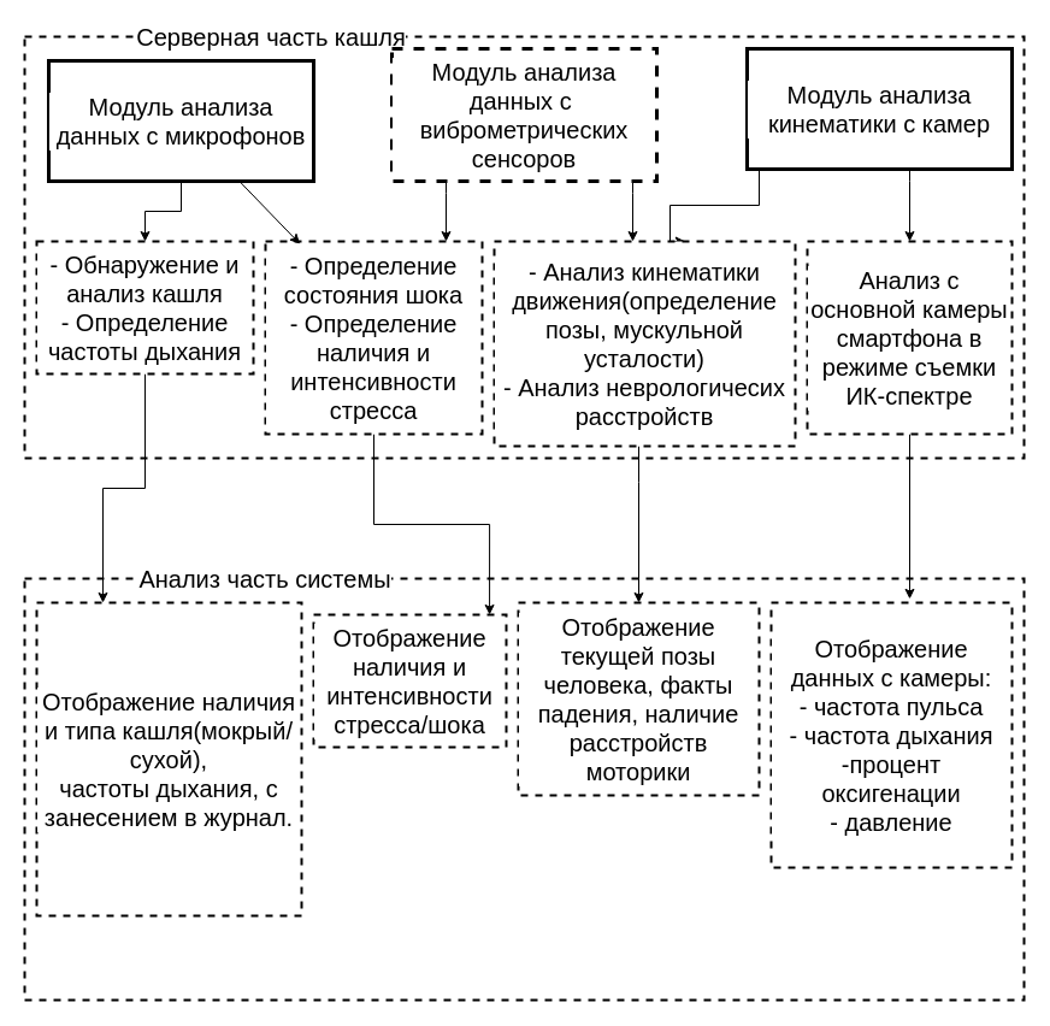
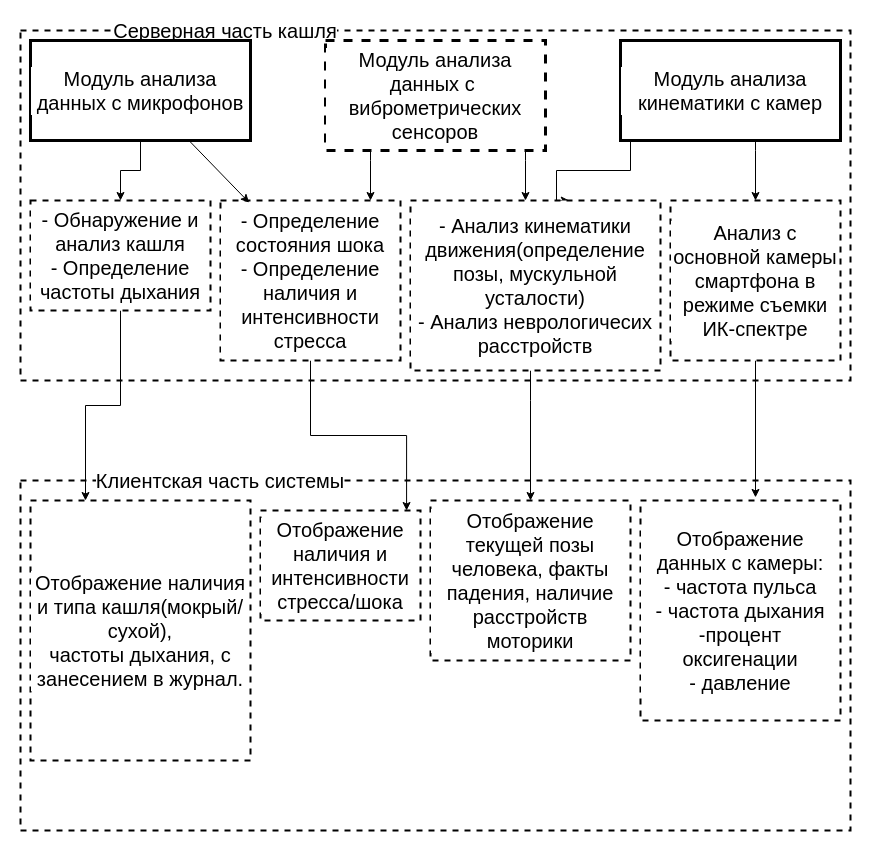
  <mxCell id="0" />
  <mxCell id="1" parent="0" />
  <mxCell id="2" value="" style="rounded=0;whiteSpace=wrap;html=1;dashed=1;strokeWidth=2;perimeterSpacing=1;fillColor=none;" vertex="1" parent="1"><mxGeometry x="20" y="30" width="830" height="350" as="geometry" /></mxCell>
  <mxCell id="3" value="" style="rounded=0;whiteSpace=wrap;html=1;dashed=1;strokeWidth=2;perimeterSpacing=1;fillColor=none;" vertex="1" parent="1"><mxGeometry x="20" y="480" width="830" height="350" as="geometry" /></mxCell>
  <mxCell id="4" value="Серверная часть кашля" style="text;html=1;strokeColor=none;fillColor=none;align=center;verticalAlign=middle;whiteSpace=wrap;rounded=0;dashed=1;opacity=0;labelBackgroundColor=#ffffff;fontSize=20;" vertex="1" parent="1"><mxGeometry x="90" y="20" width="270" height="20" as="geometry" /></mxCell>
- <mxCell id="5" value="&lt;div&gt;Анализ часть системы&lt;/div&gt;" style="text;html=1;strokeColor=none;fillColor=none;align=center;verticalAlign=middle;whiteSpace=wrap;rounded=0;dashed=1;labelBackgroundColor=#ffffff;fontSize=20;opacity=0;" vertex="1" parent="1"><mxGeometry x="50" y="470" width="340" height="20" as="geometry" /></mxCell>
+ <mxCell id="5" value="&lt;div&gt;Клиентская часть системы&lt;/div&gt;" style="text;html=1;strokeColor=none;fillColor=none;align=center;verticalAlign=middle;whiteSpace=wrap;rounded=0;dashed=1;labelBackgroundColor=#ffffff;fontSize=20;opacity=0;" vertex="1" parent="1"><mxGeometry x="50" y="470" width="340" height="20" as="geometry" /></mxCell>
  <mxCell id="6" value="" style="edgeStyle=orthogonalEdgeStyle;rounded=0;orthogonalLoop=1;jettySize=auto;html=1;fontSize=20;" edge="1" parent="1" source="7" target="15"><mxGeometry relative="1" as="geometry" /></mxCell>
- <mxCell id="7" value="Модуль анализа данных с микрофонов " style="rounded=0;whiteSpace=wrap;html=1;labelBackgroundColor=#ffffff;strokeWidth=3;fontSize=20;fillColor=#FFFFFF;" vertex="1" parent="1"><mxGeometry x="40" y="50" width="220" height="100" as="geometry" /></mxCell>
+ <mxCell id="7" value="Модуль анализа данных с микрофонов " style="rounded=0;whiteSpace=wrap;html=1;labelBackgroundColor=#ffffff;strokeWidth=3;fontSize=20;fillColor=#FFFFFF;" vertex="1" parent="1"><mxGeometry x="30" y="40" width="220" height="100" as="geometry" /></mxCell>
  <mxCell id="8" value="" style="edgeStyle=orthogonalEdgeStyle;rounded=0;orthogonalLoop=1;jettySize=auto;html=1;fontSize=20;entryX=0.635;entryY=0;entryDx=0;entryDy=0;entryPerimeter=0;" edge="1" parent="1" source="10" target="20"><mxGeometry relative="1" as="geometry"><Array as="points"><mxPoint x="630" y="170" /><mxPoint x="556" y="170" /></Array></mxGeometry></mxCell>
  <mxCell id="9" value="" style="edgeStyle=orthogonalEdgeStyle;rounded=0;orthogonalLoop=1;jettySize=auto;html=1;fontSize=20;" edge="1" parent="1" source="10" target="22"><mxGeometry relative="1" as="geometry"><Array as="points"><mxPoint x="755" y="150" /><mxPoint x="755" y="150" /></Array></mxGeometry></mxCell>
  <mxCell id="10" value="&lt;div&gt;Модуль анализа кинематики с камер&lt;/div&gt;" style="rounded=0;whiteSpace=wrap;html=1;labelBackgroundColor=#ffffff;strokeWidth=3;fillColor=#FFFFFF;fontSize=20;" vertex="1" parent="1"><mxGeometry x="620" y="40" width="220" height="100" as="geometry" /></mxCell>
  <mxCell id="11" value="" style="edgeStyle=orthogonalEdgeStyle;rounded=0;orthogonalLoop=1;jettySize=auto;html=1;fontSize=20;" edge="1" parent="1" source="13" target="17"><mxGeometry relative="1" as="geometry"><Array as="points"><mxPoint x="370" y="160" /><mxPoint x="370" y="160" /></Array></mxGeometry></mxCell>
  <mxCell id="12" value="" style="edgeStyle=orthogonalEdgeStyle;rounded=0;orthogonalLoop=1;jettySize=auto;html=1;fontSize=20;" edge="1" parent="1" source="13" target="20"><mxGeometry relative="1" as="geometry"><Array as="points"><mxPoint x="525" y="160" /><mxPoint x="525" y="160" /></Array></mxGeometry></mxCell>
  <mxCell id="13" value="Модуль анализа данных с&amp;nbsp; виброметрических сенсоров" style="rounded=0;whiteSpace=wrap;html=1;labelBackgroundColor=#ffffff;strokeWidth=3;fillColor=#FFFFFF;fontSize=20;dashed=1;" vertex="1" parent="1"><mxGeometry x="325" y="40" width="220" height="110" as="geometry" /></mxCell>
  <mxCell id="14" value="" style="edgeStyle=orthogonalEdgeStyle;rounded=0;orthogonalLoop=1;jettySize=auto;html=1;fontSize=20;entryX=0.25;entryY=0;entryDx=0;entryDy=0;" edge="1" parent="1" source="15" target="24"><mxGeometry relative="1" as="geometry"><mxPoint x="120" y="405" as="targetPoint" /></mxGeometry></mxCell>
  <mxCell id="15" value="&lt;div&gt;- Обнаружение и анализ кашля&lt;/div&gt;&lt;div&gt;- Определение частоты дыхания&lt;br&gt;&lt;/div&gt;" style="rounded=0;whiteSpace=wrap;html=1;dashed=1;labelBackgroundColor=#ffffff;strokeWidth=2;fillColor=#FFFFFF;fontSize=20;" vertex="1" parent="1"><mxGeometry x="30" y="200" width="180" height="110" as="geometry" /></mxCell>
  <mxCell id="16" value="" style="edgeStyle=orthogonalEdgeStyle;rounded=0;orthogonalLoop=1;jettySize=auto;html=1;fontSize=20;entryX=0.913;entryY=0;entryDx=0;entryDy=0;entryPerimeter=0;" edge="1" parent="1" source="17" target="25"><mxGeometry relative="1" as="geometry" /></mxCell>
  <mxCell id="17" value="&lt;div&gt;- Определение состояния шока&lt;/div&gt;&lt;div&gt;- Определение наличия и интенсивности стресса&lt;br&gt;&lt;/div&gt;" style="rounded=0;whiteSpace=wrap;html=1;dashed=1;labelBackgroundColor=#ffffff;strokeWidth=2;fillColor=#FFFFFF;fontSize=20;" vertex="1" parent="1"><mxGeometry x="220" y="200" width="180" height="160" as="geometry" /></mxCell>
  <mxCell id="18" value="" style="endArrow=classic;html=1;fontSize=20;entryX=0.159;entryY=0.013;entryDx=0;entryDy=0;entryPerimeter=0;" edge="1" parent="1" source="7" target="17"><mxGeometry width="50" height="50" relative="1" as="geometry"><mxPoint x="250" y="190" as="sourcePoint" /><mxPoint x="300" y="140" as="targetPoint" /></mxGeometry></mxCell>
  <mxCell id="19" value="" style="edgeStyle=orthogonalEdgeStyle;rounded=0;orthogonalLoop=1;jettySize=auto;html=1;fontSize=20;entryX=0.5;entryY=0;entryDx=0;entryDy=0;" edge="1" parent="1" source="20" target="26"><mxGeometry relative="1" as="geometry"><mxPoint x="600" y="420" as="targetPoint" /><Array as="points"><mxPoint x="530" y="400" /><mxPoint x="530" y="400" /></Array></mxGeometry></mxCell>
  <mxCell id="20" value="&lt;div&gt;- Анализ кинематики движения(определение позы, мускульной усталости)&lt;/div&gt;&lt;div&gt;- Анализ неврологичесих расстройств&lt;br&gt;&lt;/div&gt;" style="rounded=0;whiteSpace=wrap;html=1;labelBackgroundColor=#ffffff;strokeWidth=2;fillColor=#FFFFFF;fontSize=20;dashed=1;" vertex="1" parent="1"><mxGeometry x="410" y="200" width="250" height="170" as="geometry" /></mxCell>
  <mxCell id="21" value="" style="edgeStyle=orthogonalEdgeStyle;rounded=0;orthogonalLoop=1;jettySize=auto;html=1;fontSize=20;entryX=0.575;entryY=-0.014;entryDx=0;entryDy=0;entryPerimeter=0;" edge="1" parent="1" source="22" target="23"><mxGeometry relative="1" as="geometry"><mxPoint x="755" y="490" as="targetPoint" /></mxGeometry></mxCell>
  <mxCell id="22" value="Анализ с основной камеры смартфона в режиме съемки ИК-спектре" style="rounded=0;whiteSpace=wrap;html=1;dashed=1;labelBackgroundColor=#ffffff;strokeWidth=2;fillColor=#FFFFFF;fontSize=20;" vertex="1" parent="1"><mxGeometry x="670" y="200" width="170" height="160" as="geometry" /></mxCell>
  <mxCell id="23" value="&lt;div&gt;Отображение данных с камеры:&lt;/div&gt;&lt;div&gt;- частота пульса&lt;/div&gt;&lt;div&gt;- частота дыхания&lt;/div&gt;&lt;div&gt;-процент оксигенации&lt;/div&gt;&lt;div&gt;- давление&lt;br&gt;&lt;/div&gt;" style="rounded=0;whiteSpace=wrap;html=1;dashed=1;labelBackgroundColor=#ffffff;strokeWidth=2;fillColor=#FFFFFF;fontSize=20;" vertex="1" parent="1"><mxGeometry x="640" y="500" width="200" height="220" as="geometry" /></mxCell>
  <mxCell id="24" value="&lt;div&gt;Отображение наличия и типа кашля(мокрый/сухой),&lt;/div&gt;&lt;div&gt;частоты дыхания, с занесением в журнал.&lt;/div&gt;" style="rounded=0;whiteSpace=wrap;html=1;dashed=1;labelBackgroundColor=#ffffff;strokeWidth=2;fillColor=#FFFFFF;fontSize=20;" vertex="1" parent="1"><mxGeometry x="30" y="500" width="220" height="260" as="geometry" /></mxCell>
  <mxCell id="25" value="&lt;div&gt;Отображение наличия и интенсивности стресса/шока&lt;/div&gt;" style="rounded=0;whiteSpace=wrap;html=1;dashed=1;labelBackgroundColor=#ffffff;strokeWidth=2;fillColor=#FFFFFF;fontSize=20;" vertex="1" parent="1"><mxGeometry x="260" y="510" width="160" height="110" as="geometry" /></mxCell>
  <mxCell id="26" value="Отображение текущей позы человека, факты падения, наличие расстройств моторики" style="rounded=0;whiteSpace=wrap;html=1;dashed=1;labelBackgroundColor=#ffffff;strokeWidth=2;fillColor=#FFFFFF;fontSize=20;" vertex="1" parent="1"><mxGeometry x="430" y="500" width="200" height="160" as="geometry" /></mxCell>
